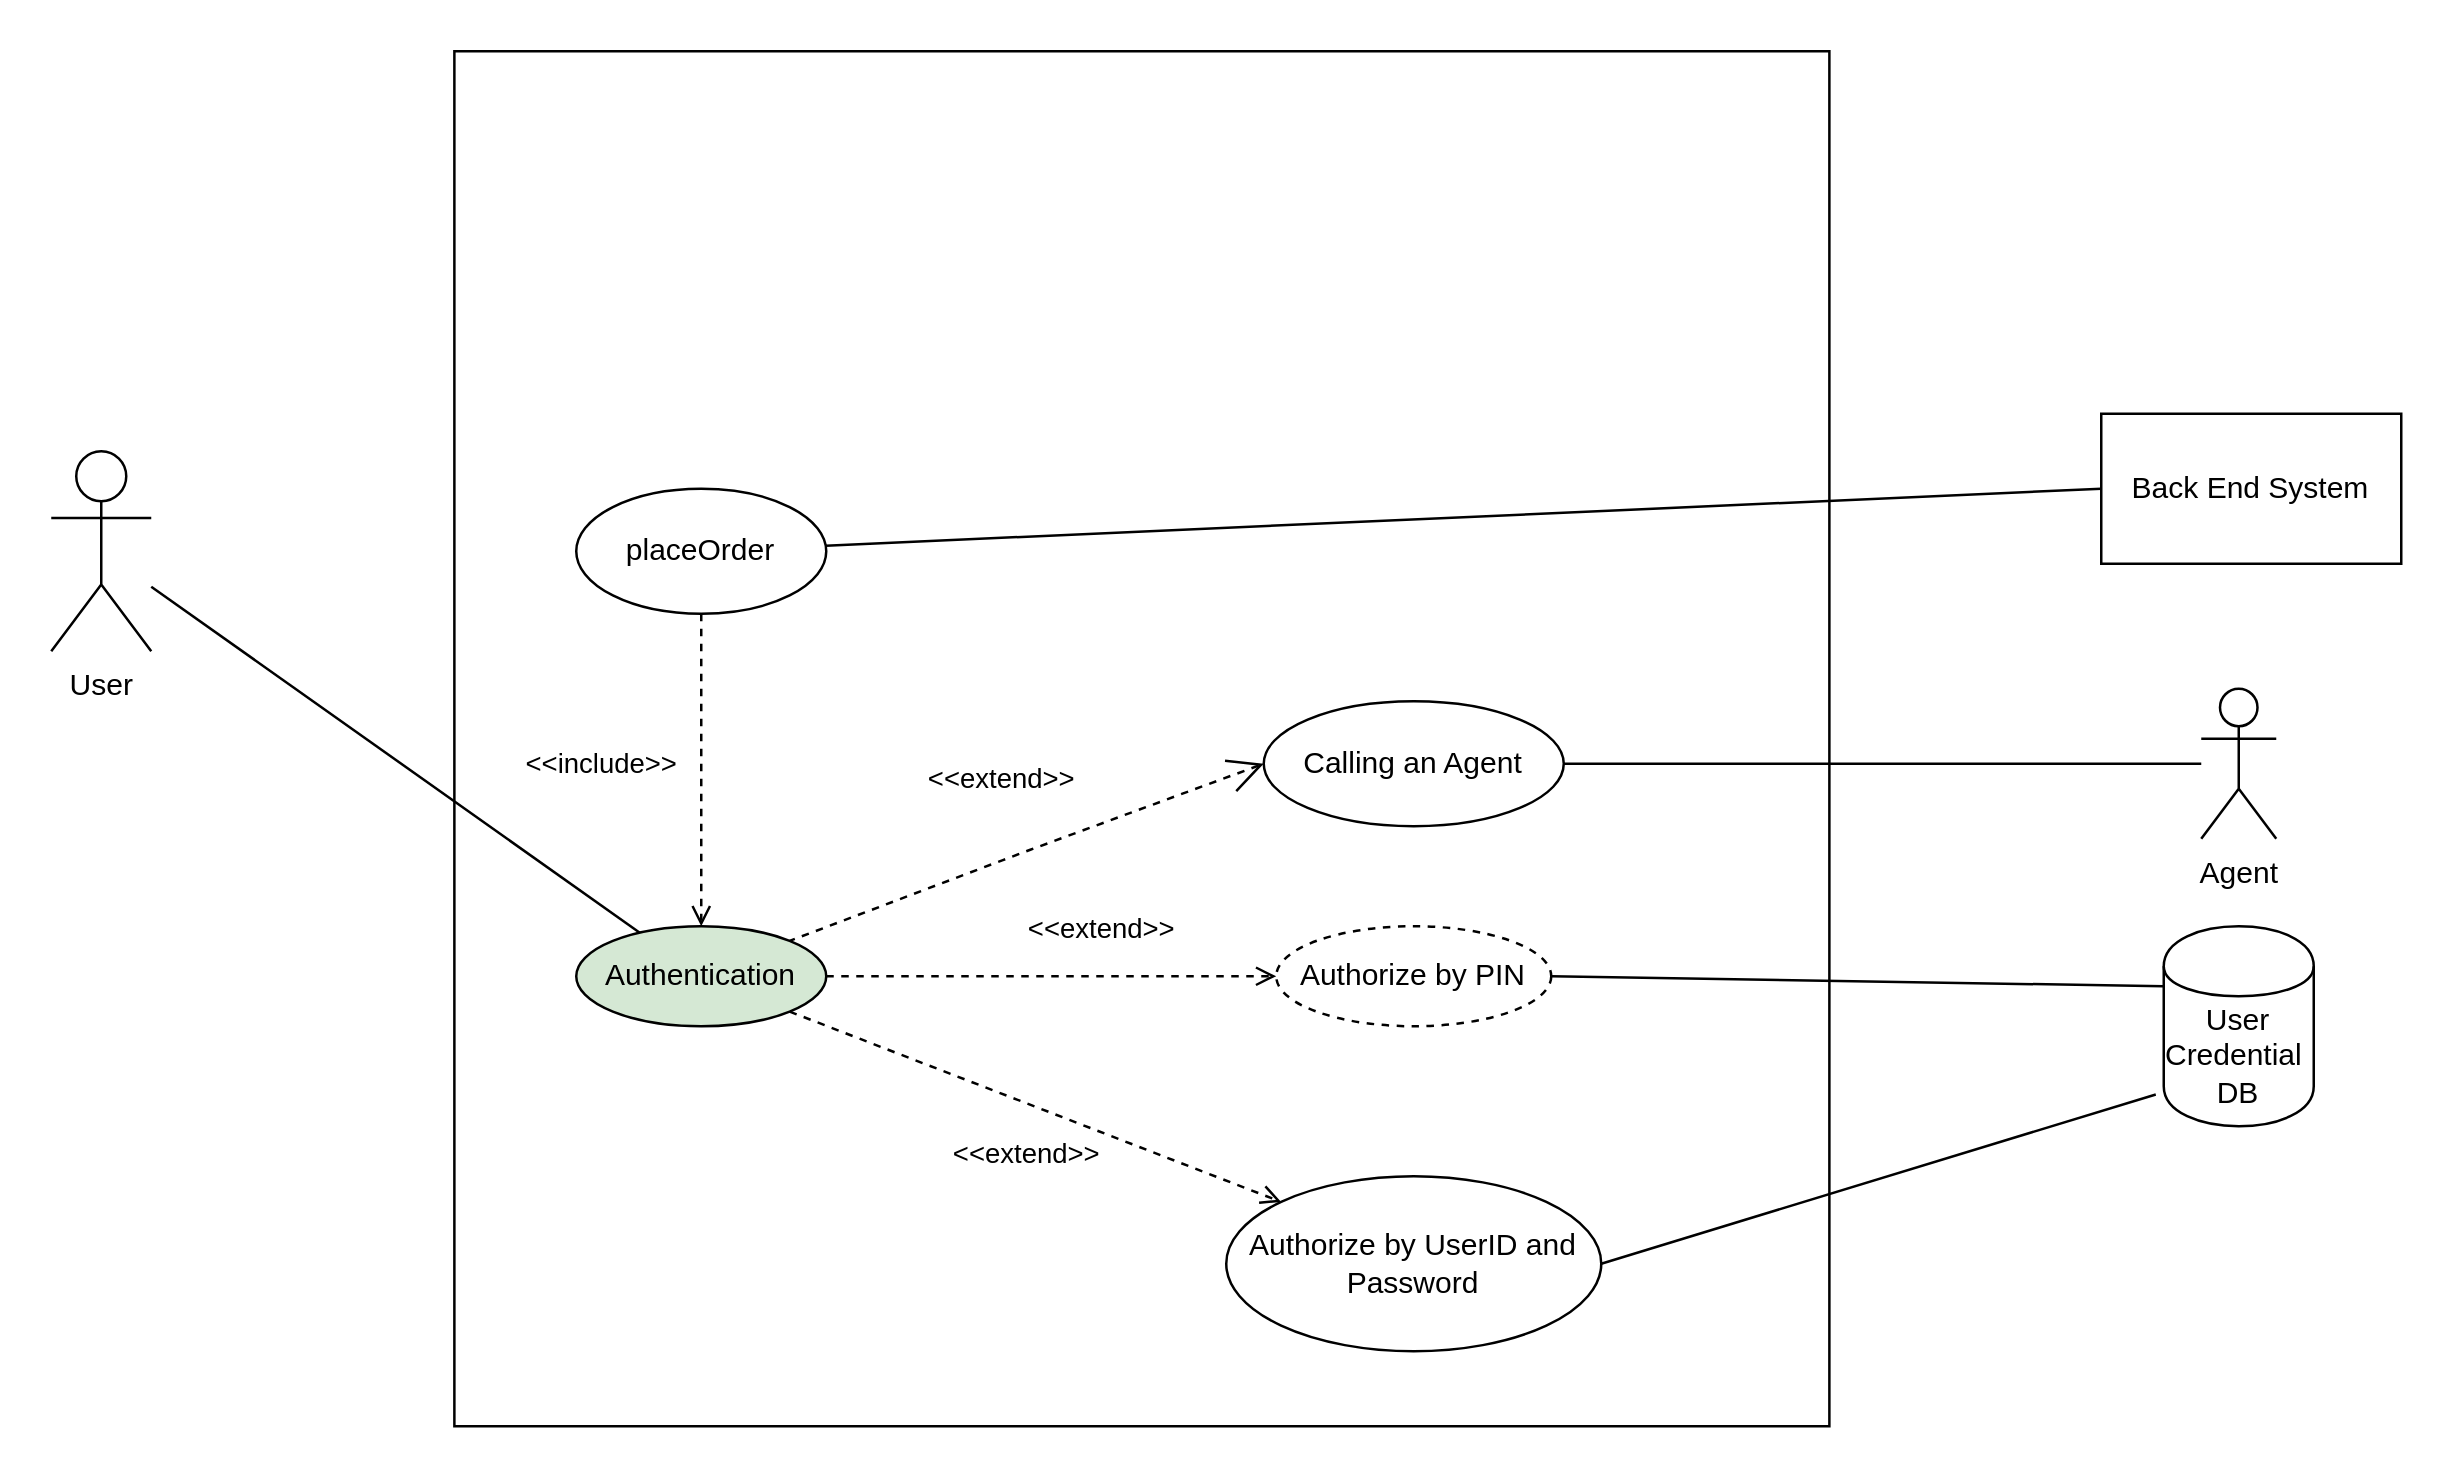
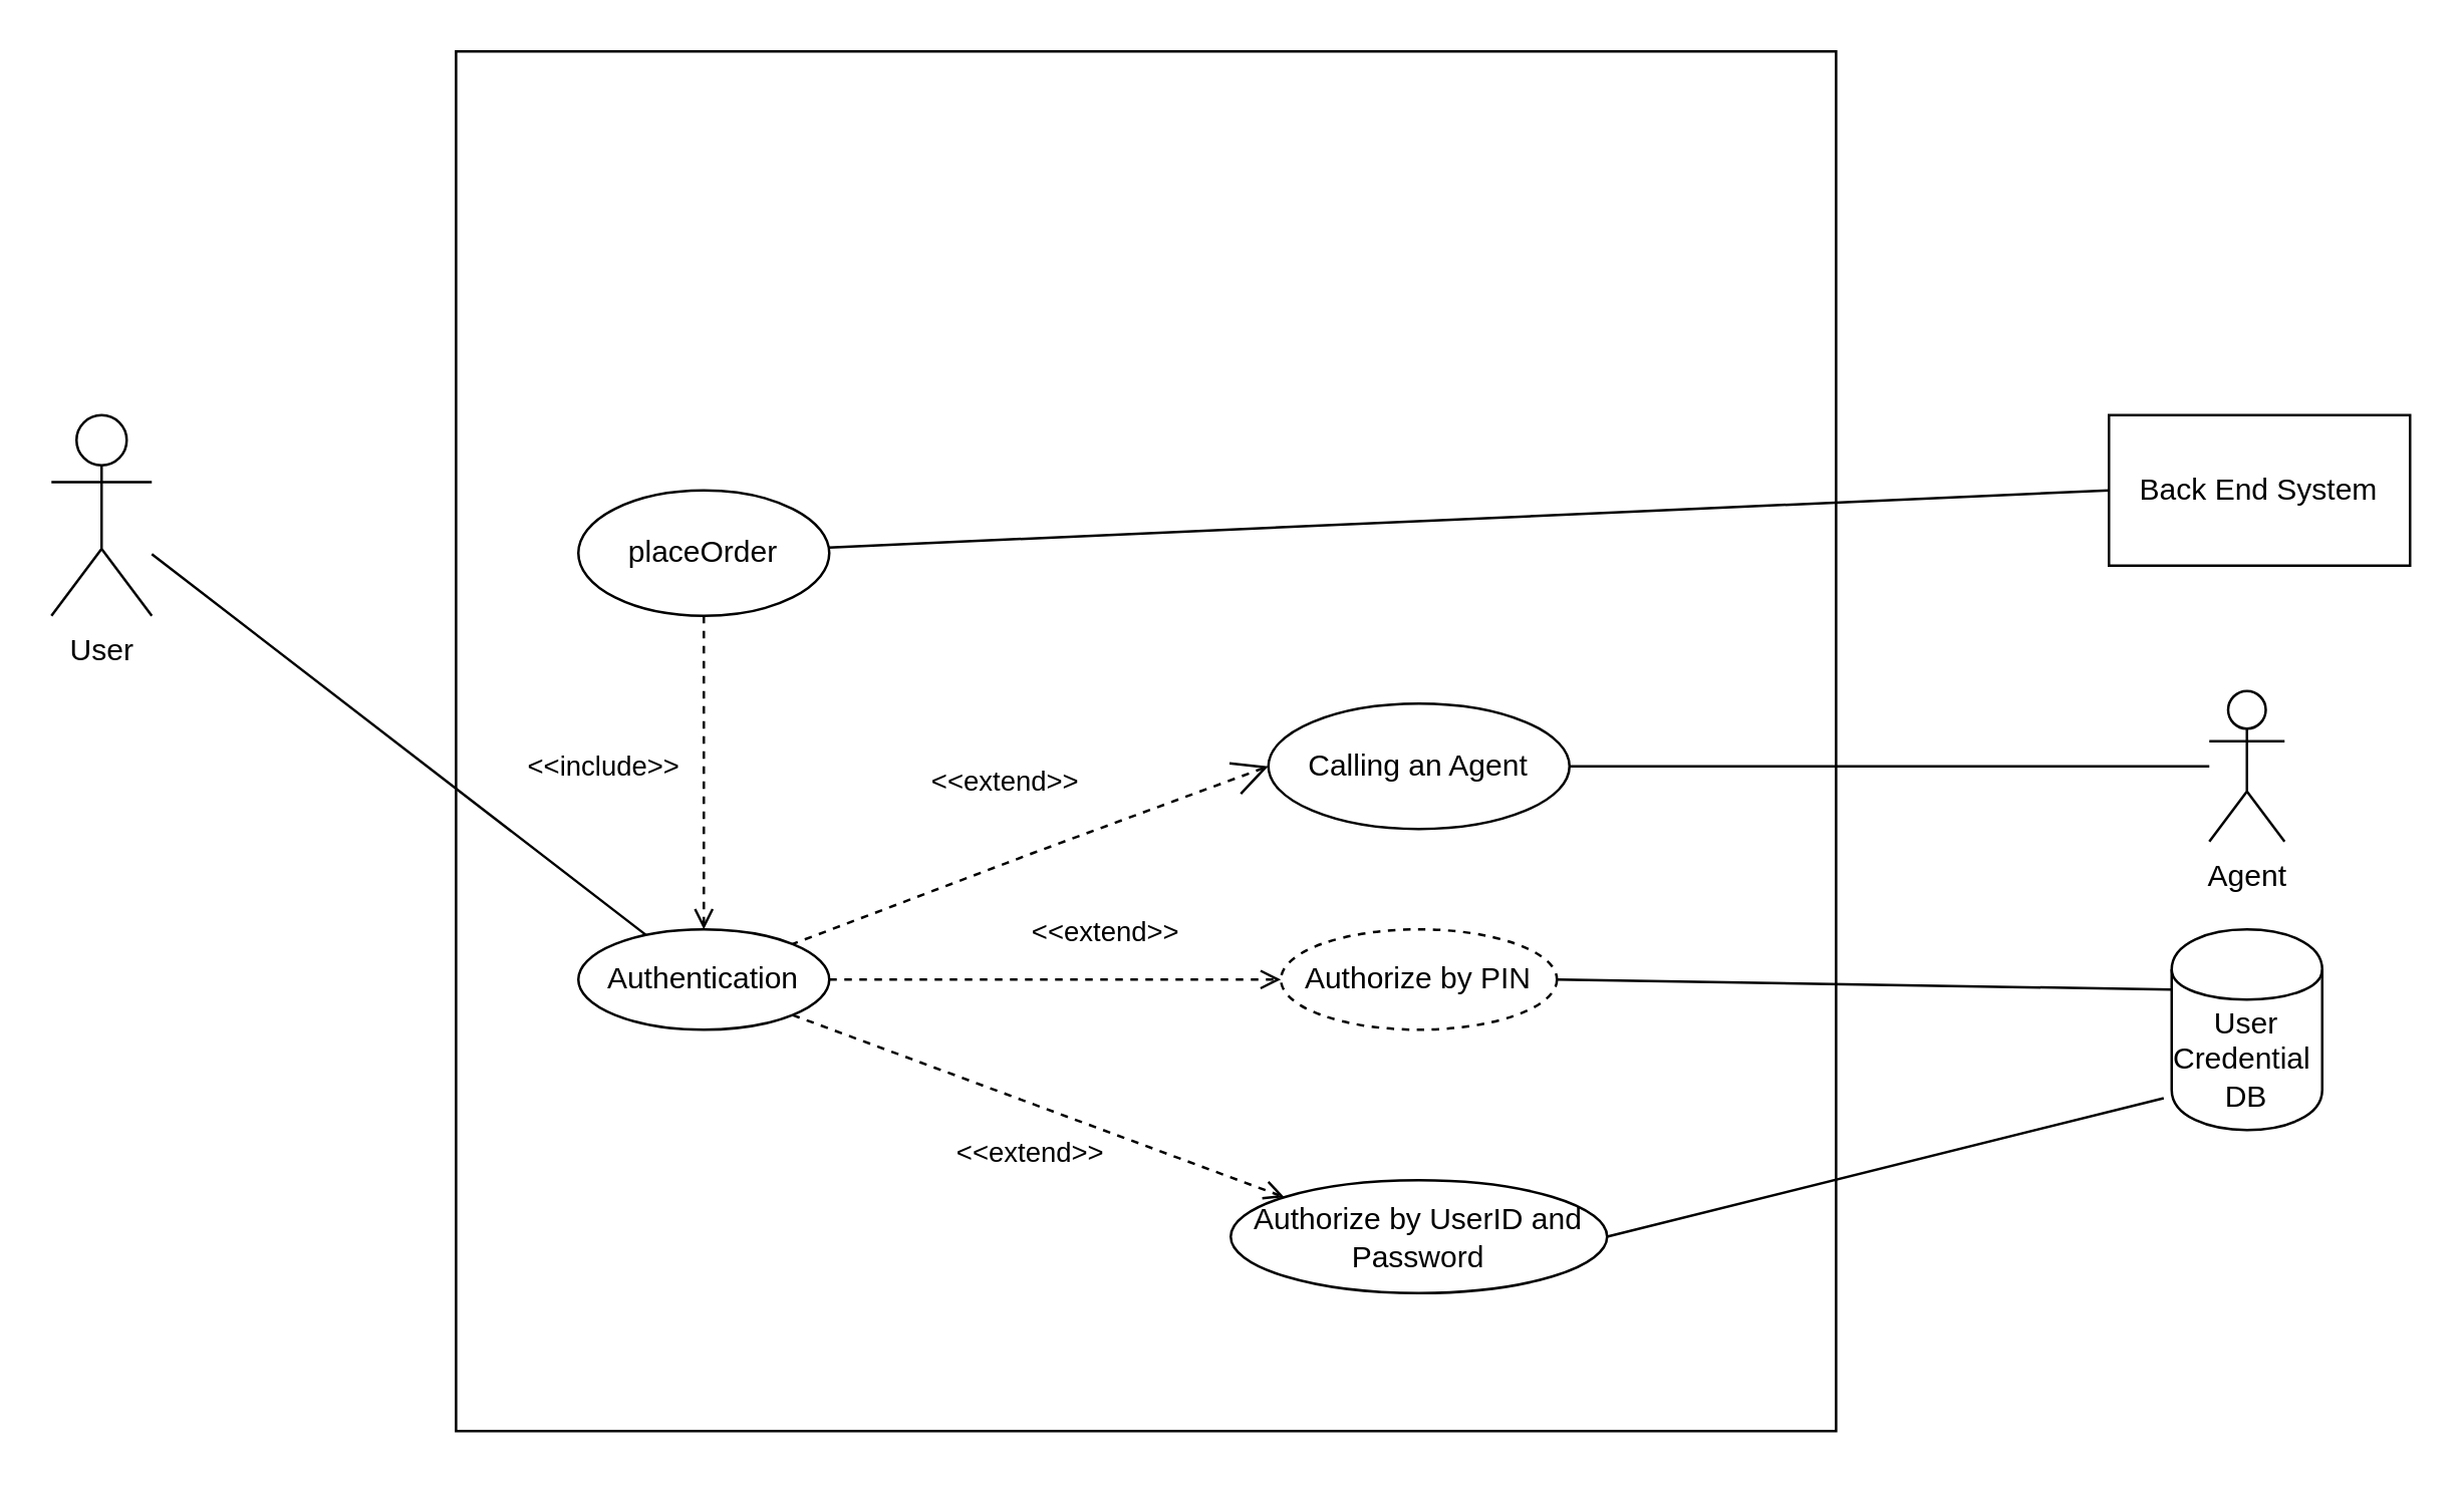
  <mxCell id="0" />
  <mxCell id="1" parent="0" />
- <mxCell id="2" value="User&lt;br&gt;" style="shape=umlActor;verticalLabelPosition=bottom;labelBackgroundColor=#ffffff;verticalAlign=top;html=1;outlineConnect=0;" parent="1" vertex="1"><mxGeometry x="20" y="180" width="40" height="80" as="geometry" /></mxCell>
+ <mxCell id="2" value="User&lt;br&gt;" style="shape=umlActor;verticalLabelPosition=bottom;labelBackgroundColor=#ffffff;verticalAlign=top;html=1;outlineConnect=0;" parent="1" vertex="1"><mxGeometry x="20" y="165" width="40" height="80" as="geometry" /></mxCell>
  <mxCell id="3" value="" style="whiteSpace=wrap;html=1;aspect=fixed;fillColor=none;" parent="1" vertex="1"><mxGeometry x="181.25" y="20" width="550" height="550" as="geometry" /></mxCell>
  <mxCell id="4" value="Agent" style="shape=umlActor;verticalLabelPosition=bottom;labelBackgroundColor=#ffffff;verticalAlign=top;html=1;outlineConnect=0;fillColor=none;" parent="1" vertex="1"><mxGeometry x="880" y="275" width="30" height="60" as="geometry" /></mxCell>
  <mxCell id="5" value="placeOrder" style="ellipse;whiteSpace=wrap;html=1;" parent="1" vertex="1"><mxGeometry x="230" y="195" width="100" height="50" as="geometry" /></mxCell>
- <mxCell id="6" value="Authentication" style="ellipse;whiteSpace=wrap;html=1;fillColor=#d5e8d4;" parent="1" vertex="1"><mxGeometry x="230" y="370" width="100" height="40" as="geometry" /></mxCell>
+ <mxCell id="6" value="Authentication" style="ellipse;whiteSpace=wrap;html=1;" parent="1" vertex="1"><mxGeometry x="230" y="370" width="100" height="40" as="geometry" /></mxCell>
  <mxCell id="7" value="&amp;lt;&amp;lt;include&amp;gt;&amp;gt;" style="edgeStyle=none;html=1;endArrow=open;verticalAlign=bottom;dashed=1;labelBackgroundColor=none;entryX=0.5;entryY=0;entryDx=0;entryDy=0;" parent="1" source="5" target="6" edge="1"><mxGeometry x="0.111" y="-40" width="160" relative="1" as="geometry"><mxPoint x="300" y="270" as="sourcePoint" /><mxPoint x="460" y="270" as="targetPoint" /><Array as="points" /><mxPoint as="offset" /></mxGeometry></mxCell>
  <mxCell id="8" value="&amp;lt;&amp;lt;extend&amp;gt;&amp;gt;" style="edgeStyle=none;html=1;endArrow=open;verticalAlign=bottom;dashed=1;labelBackgroundColor=none;entryX=0;entryY=0.5;entryDx=0;entryDy=0;exitX=1;exitY=0.5;exitDx=0;exitDy=0;" edge="1" parent="1" source="6" target="9"><mxGeometry x="0.222" y="10" width="160" relative="1" as="geometry"><mxPoint x="330" y="350" as="sourcePoint" /><mxPoint x="490" y="350" as="targetPoint" /><mxPoint as="offset" /></mxGeometry></mxCell>
  <mxCell id="9" value="Authorize by PIN" style="ellipse;whiteSpace=wrap;html=1;dashed=1;" vertex="1" parent="1"><mxGeometry x="510" y="370" width="110" height="40" as="geometry" /></mxCell>
- <mxCell id="10" value="Authorize by UserID and Password" style="ellipse;whiteSpace=wrap;html=1;" vertex="1" parent="1"><mxGeometry x="490" y="470" width="150" height="70" as="geometry" /></mxCell>
+ <mxCell id="10" value="Authorize by UserID and Password" style="ellipse;whiteSpace=wrap;html=1;" vertex="1" parent="1"><mxGeometry x="490" y="470" width="150" height="45" as="geometry" /></mxCell>
  <mxCell id="11" value="&amp;lt;&amp;lt;extend&amp;gt;&amp;gt;" style="edgeStyle=none;html=1;endArrow=open;verticalAlign=bottom;dashed=1;labelBackgroundColor=none;exitX=1;exitY=1;exitDx=0;exitDy=0;entryX=0;entryY=0;entryDx=0;entryDy=0;" edge="1" parent="1" source="6" target="10"><mxGeometry x="0.063" y="-27" width="160" relative="1" as="geometry"><mxPoint x="280" y="410" as="sourcePoint" /><mxPoint x="440" y="410" as="targetPoint" /><mxPoint as="offset" /></mxGeometry></mxCell>
  <mxCell id="12" value="User Credential&amp;nbsp;&lt;br&gt;DB" style="shape=cylinder;whiteSpace=wrap;html=1;boundedLbl=1;backgroundOutline=1;" vertex="1" parent="1"><mxGeometry x="865" y="370" width="60" height="80" as="geometry" /></mxCell>
  <mxCell id="13" value="" style="endArrow=none;html=1;exitX=1;exitY=0.5;exitDx=0;exitDy=0;entryX=0;entryY=0.3;entryDx=0;entryDy=0;" edge="1" parent="1" source="9" target="12"><mxGeometry width="50" height="50" relative="1" as="geometry"><mxPoint x="610" y="330" as="sourcePoint" /><mxPoint x="660" y="280" as="targetPoint" /></mxGeometry></mxCell>
  <mxCell id="14" value="" style="endArrow=none;html=1;exitX=1;exitY=0.5;exitDx=0;exitDy=0;entryX=-0.053;entryY=0.841;entryDx=0;entryDy=0;entryPerimeter=0;" edge="1" parent="1" source="10" target="12"><mxGeometry width="50" height="50" relative="1" as="geometry"><mxPoint x="670" y="450" as="sourcePoint" /><mxPoint x="720" y="400" as="targetPoint" /></mxGeometry></mxCell>
  <mxCell id="15" value="" style="endArrow=none;html=1;" edge="1" parent="1" source="2" target="6"><mxGeometry width="50" height="50" relative="1" as="geometry"><mxPoint x="140" y="240" as="sourcePoint" /><mxPoint x="190" y="190" as="targetPoint" /></mxGeometry></mxCell>
  <mxCell id="16" value="" style="endArrow=none;html=1;entryX=1;entryY=0.5;entryDx=0;entryDy=0;" edge="1" parent="1" source="4" target="19"><mxGeometry width="50" height="50" relative="1" as="geometry"><mxPoint x="190" y="380" as="sourcePoint" /><mxPoint x="240" y="330" as="targetPoint" /></mxGeometry></mxCell>
  <mxCell id="17" value="Back End System" style="rounded=0;whiteSpace=wrap;html=1;" vertex="1" parent="1"><mxGeometry x="840" y="165" width="120" height="60" as="geometry" /></mxCell>
  <mxCell id="18" value="" style="endArrow=none;html=1;entryX=0;entryY=0.5;entryDx=0;entryDy=0;" edge="1" parent="1" source="5" target="17"><mxGeometry width="50" height="50" relative="1" as="geometry"><mxPoint x="530" y="260" as="sourcePoint" /><mxPoint x="580" y="210" as="targetPoint" /></mxGeometry></mxCell>
  <mxCell id="19" value="Calling an Agent" style="ellipse;whiteSpace=wrap;html=1;" vertex="1" parent="1"><mxGeometry x="505" y="280" width="120" height="50" as="geometry" /></mxCell>
  <mxCell id="20" value="&amp;lt;&amp;lt;extend&amp;gt;&amp;gt;" style="edgeStyle=none;html=1;startArrow=open;endArrow=none;startSize=12;verticalAlign=bottom;dashed=1;labelBackgroundColor=none;entryX=1;entryY=0;entryDx=0;entryDy=0;exitX=0;exitY=0.5;exitDx=0;exitDy=0;" edge="1" parent="1" source="19" target="6"><mxGeometry x="0.0" y="-22" width="160" relative="1" as="geometry"><mxPoint x="20" y="590" as="sourcePoint" /><mxPoint x="180" y="590" as="targetPoint" /><Array as="points"><mxPoint x="410" y="340" /></Array><mxPoint x="-2" y="1" as="offset" /></mxGeometry></mxCell>
